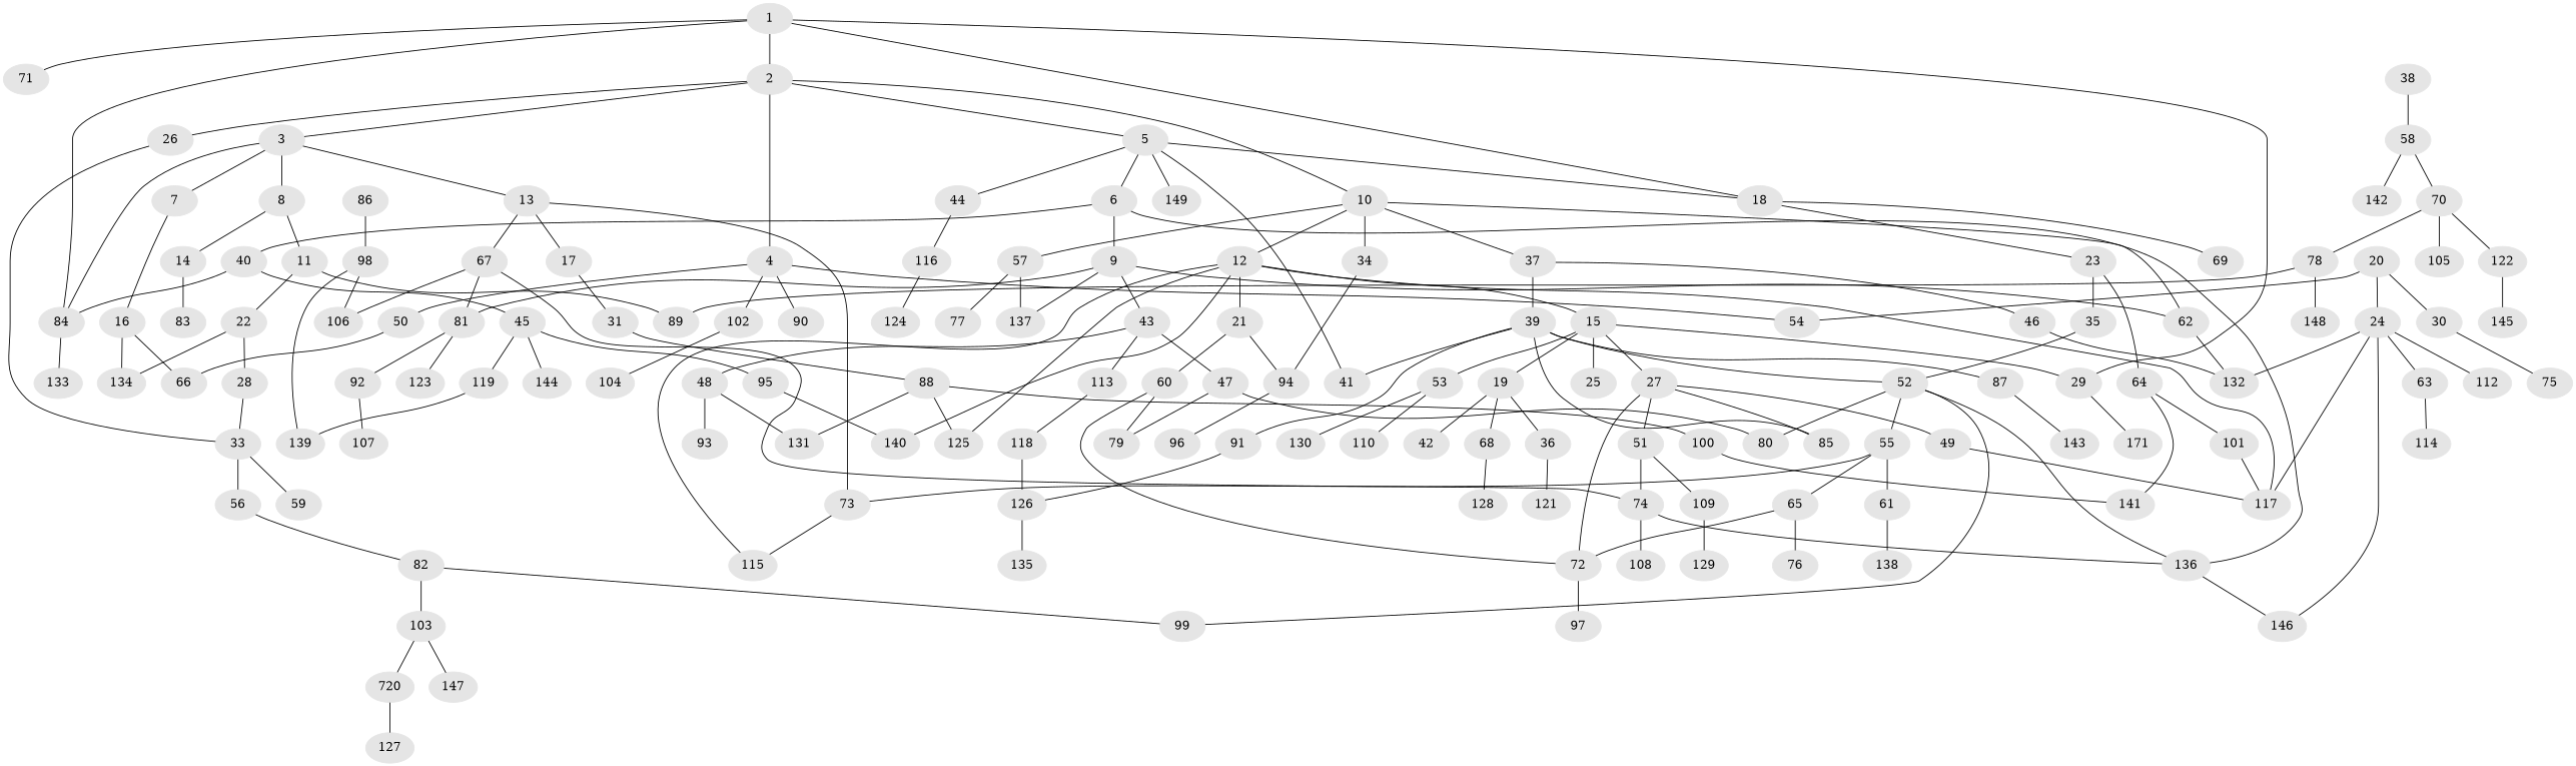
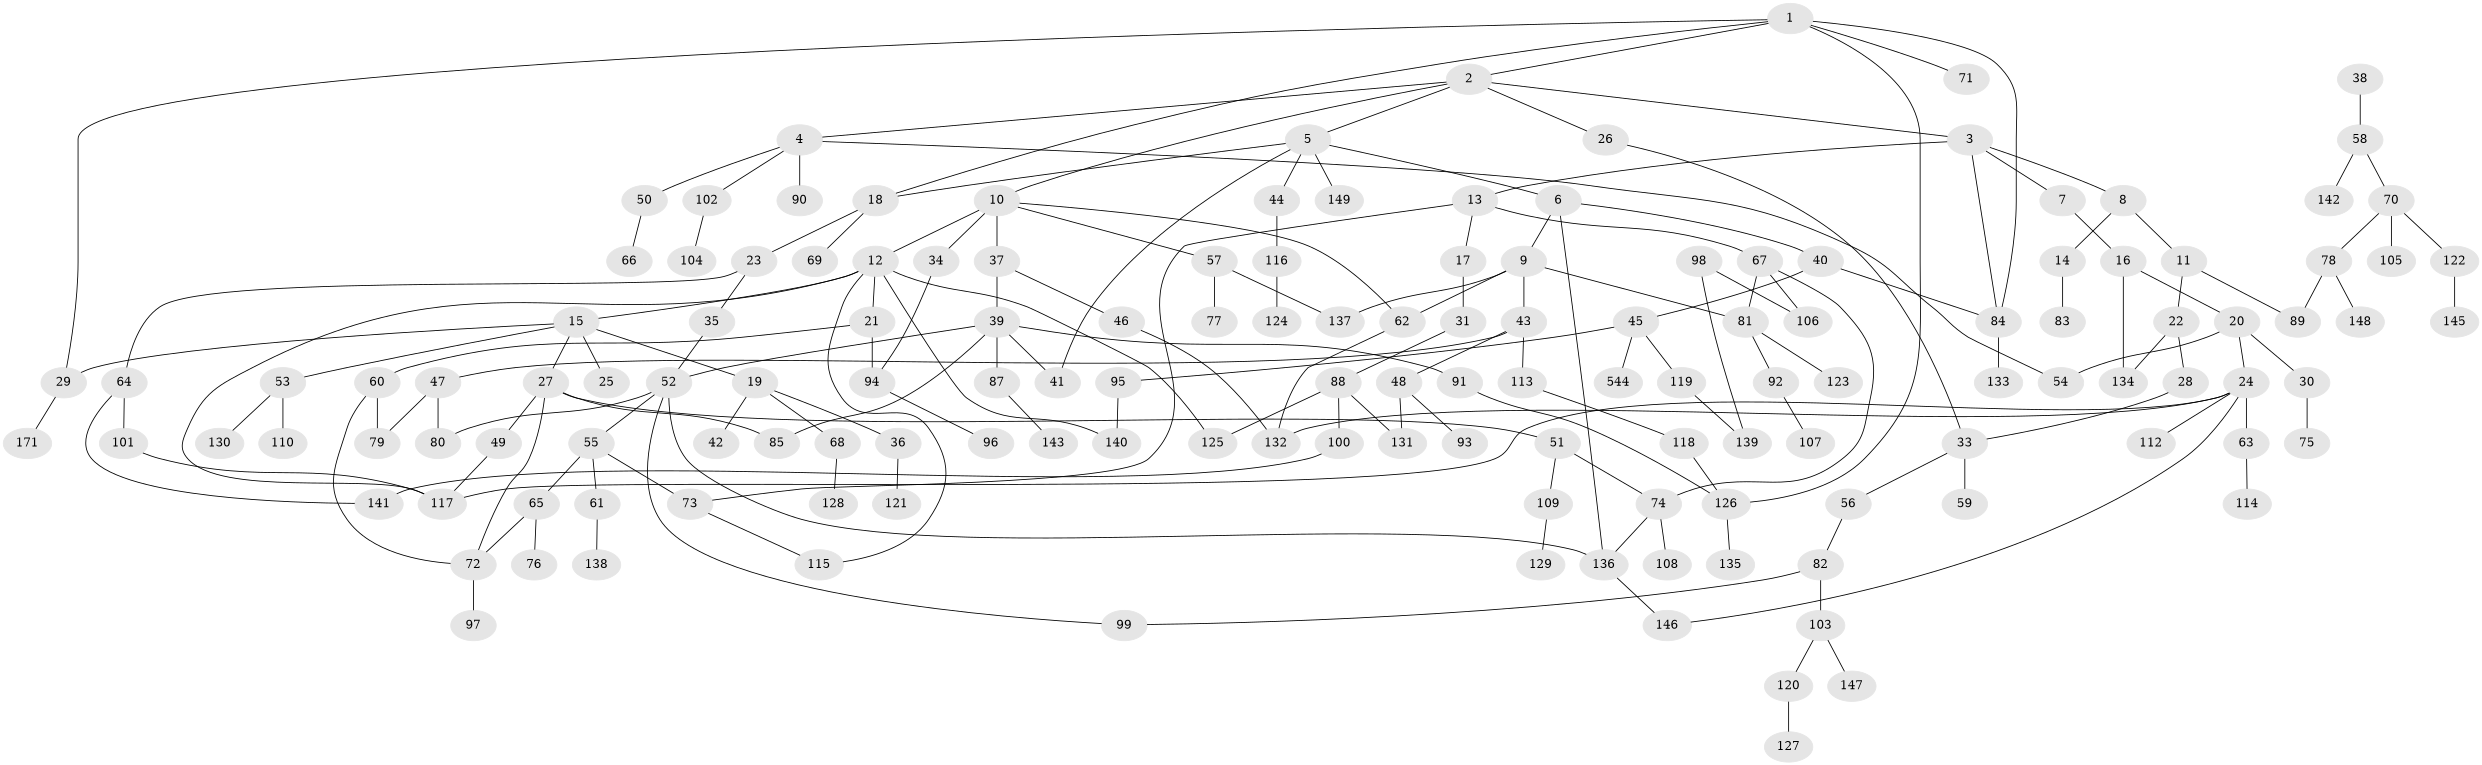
  graph {
    node [color=gray90 style=filled]
    1
    2
    18
    29
    71
    84
    126
    3
    4
    5
    10
    26
    23
    69
    n15 [label=171]
    133
    135
    7
    8
    13
    50
    54
    90
    102
    6
    41
    44
    149
    62
    12
    34
    37
    57
    33
    16
    11
    14
    17
    67
    73
    66
    104
    9
    40
    136
    116
    43
    81
    137
    45
    146
    20
    134
    22
    89
    83
    47
    48
    113
    132
    92
    123
    15
    21
    115
    117
    125
    140
    94
    39
    46
    77
    28
    19
    25
    27
    53
    60
    31
    74
    106
    36
    42
    68
    49
    51
    72
    85
    110
    130
    24
    30
    88
    35
    64
    121
    128
    63
    112
    75
    79
    96
    52
    101
    141
    114
    56
    59
    109
    97
    131
    100
    38
    58
-   86
    98
    82
    80
    55
    99
    87
    91
    70
    142
    143
    95
    119
-   144
+   144 [label=544]
    93
    118
    124
    139
    108
    129
    61
    65
    138
    76
    103
    78
    105
    122
    148
    145
    107
-   120 [label=720]
+   120
    147
    127
    1 -- 2
    1 -- 18
    1 -- 29
    1 -- 71
    1 -- 84
+   1 -- 126
    2 -- 3
    2 -- 4
    2 -- 5
    2 -- 10
    2 -- 26
    18 -- 23
    18 -- 69
    29 -- n15
    84 -- 133
    126 -- 135
    3 -- 84
    3 -- 7
    3 -- 8
    3 -- 13
    4 -- 50
    4 -- 54
    4 -- 90
    4 -- 102
    5 -- 18
    5 -- 6
    5 -- 41
    5 -- 44
    5 -- 149
    10 -- 62
    10 -- 12
    10 -- 34
    10 -- 37
    10 -- 57
    26 -- 33
    23 -- 35
    23 -- 64
    7 -- 16
    8 -- 11
    8 -- 14
    13 -- 17
    13 -- 67
    13 -- 73
    50 -- 66
    102 -- 104
    6 -- 9
    6 -- 40
    6 -- 136
    44 -- 116
    62 -- 132
    12 -- 15
    12 -- 21
    12 -- 115
    12 -- 117
    12 -- 125
    12 -- 140
    34 -- 94
    37 -- 39
    37 -- 46
    57 -- 137
    57 -- 77
    33 -- 56
    33 -- 59
-   16 -- 66
+   16 -- 20
    16 -- 134
    11 -- 22
    11 -- 89
    14 -- 83
    17 -- 31
    67 -- 81
    67 -- 74
    67 -- 106
    73 -- 115
    9 -- 62
    9 -- 43
    9 -- 81
    9 -- 137
    40 -- 84
    40 -- 45
    136 -- 146
    116 -- 124
    43 -- 47
    43 -- 48
    43 -- 113
    81 -- 92
    81 -- 123
    45 -- 95
    45 -- 119
    45 -- 144
    20 -- 54
    20 -- 24
    20 -- 30
    22 -- 134
    22 -- 28
    47 -- 79
    47 -- 80
    48 -- 131
    48 -- 93
    113 -- 118
    92 -- 107
    15 -- 29
    15 -- 19
    15 -- 25
    15 -- 27
    15 -- 53
    21 -- 94
    21 -- 60
    94 -- 96
    39 -- 41
    39 -- 85
    39 -- 52
    39 -- 87
    39 -- 91
    46 -- 132
    28 -- 33
    19 -- 36
    19 -- 42
    19 -- 68
    27 -- 49
    27 -- 51
    27 -- 72
    27 -- 85
    53 -- 110
    53 -- 130
    60 -- 72
    60 -- 79
    31 -- 88
    74 -- 136
    74 -- 108
    36 -- 121
    68 -- 128
    49 -- 117
    51 -- 74
    51 -- 109
    72 -- 97
    24 -- 146
    24 -- 132
    24 -- 117
    24 -- 63
    24 -- 112
    30 -- 75
    88 -- 125
    88 -- 131
    88 -- 100
    35 -- 52
    64 -- 101
    64 -- 141
    63 -- 114
    52 -- 136
    52 -- 80
    52 -- 55
    52 -- 99
    101 -- 117
    56 -- 82
    109 -- 129
    100 -- 141
    38 -- 58
    58 -- 70
    58 -- 142
-   86 -- 98
    98 -- 106
    98 -- 139
    82 -- 99
    82 -- 103
    55 -- 73
    55 -- 61
    55 -- 65
    87 -- 143
    91 -- 126
    70 -- 78
    70 -- 105
    70 -- 122
    95 -- 140
    119 -- 139
    118 -- 126
    61 -- 138
    65 -- 72
    65 -- 76
    103 -- 120
    103 -- 147
    78 -- 89
    78 -- 148
    122 -- 145
    120 -- 127
  }
